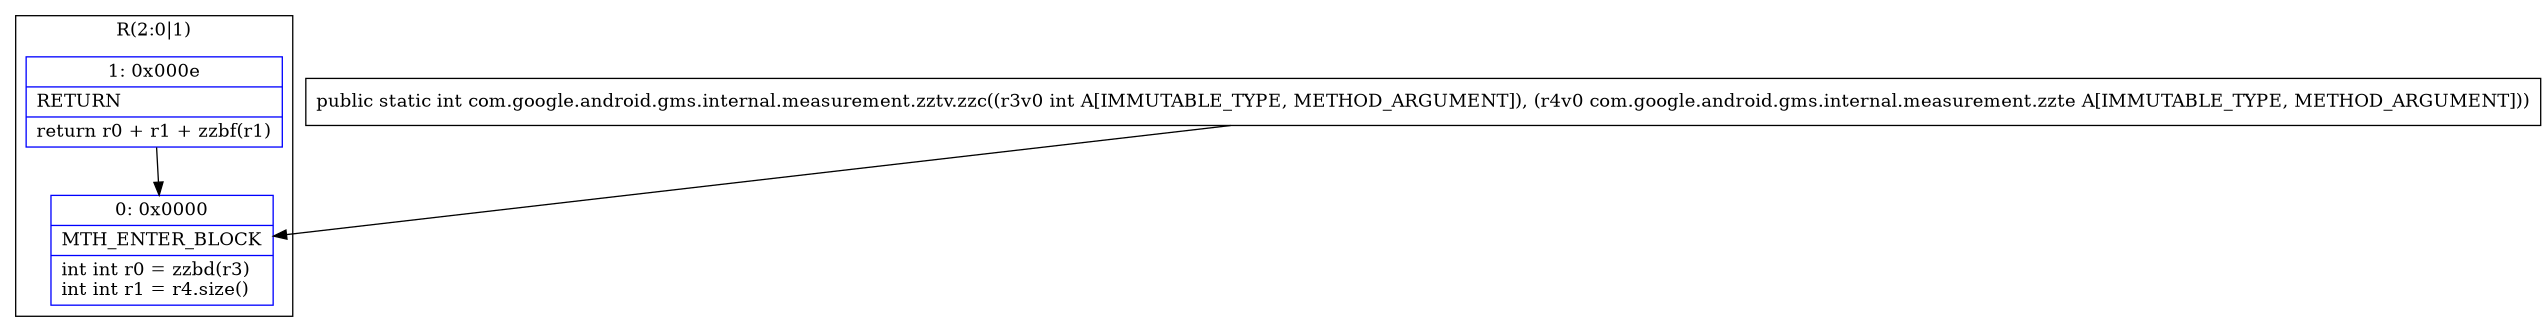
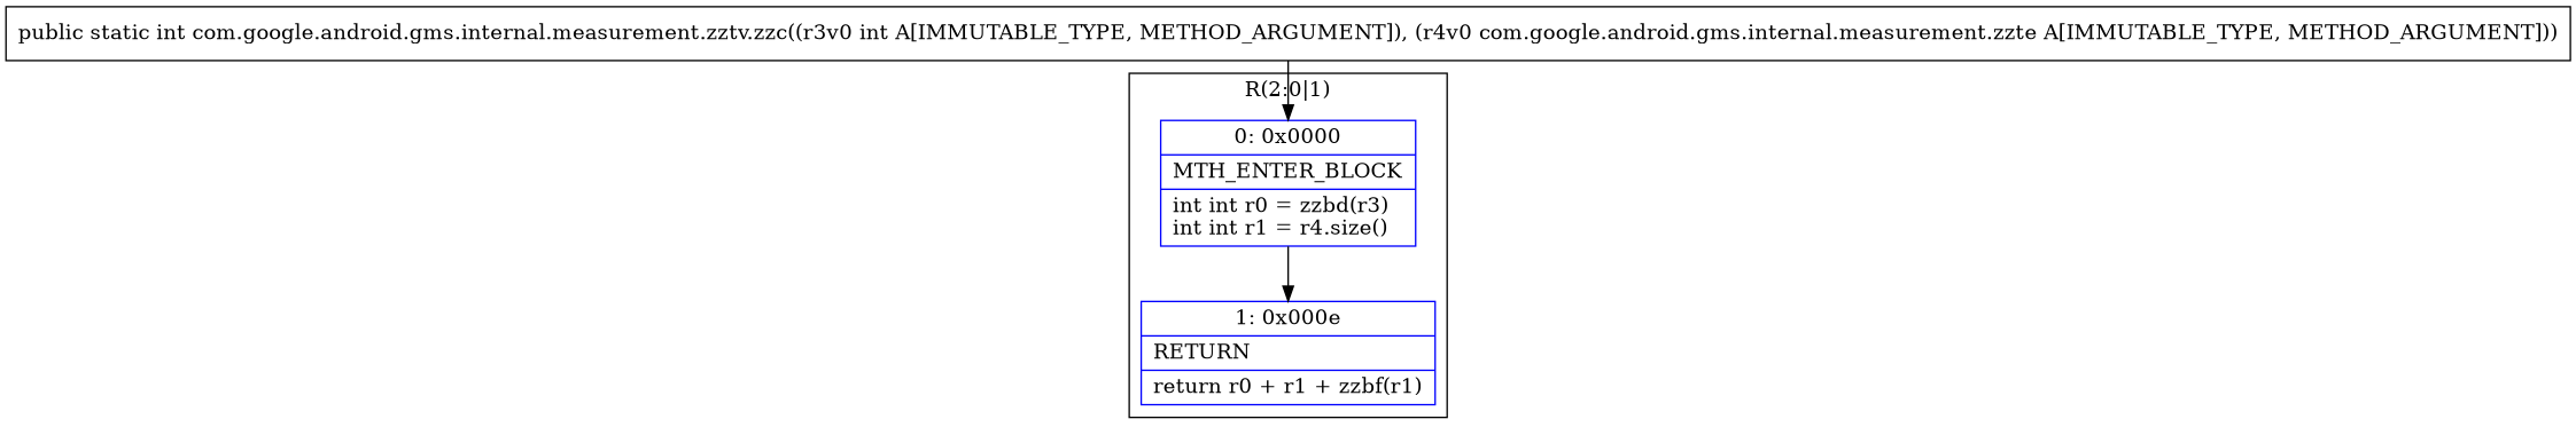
  digraph {
    node [color=blue shape=record]
    n1 [label="{0\:\ 0x0000|MTH_ENTER_BLOCK\l|int int r0 = zzbd(r3)\lint int r1 = r4.size()\l}"]
    n2 [label="{1\:\ 0x000e|RETURN\l|return r0 + r1 + zzbf(r1)\l}"]
    n3 [label="{public static int com.google.android.gms.internal.measurement.zztv.zzc((r3v0 int A[IMMUTABLE_TYPE, METHOD_ARGUMENT]), (r4v0 com.google.android.gms.internal.measurement.zzte A[IMMUTABLE_TYPE, METHOD_ARGUMENT])) }" color=""]
    subgraph cluster_1 {
      label="R(2:0|1)"
      n1
      n2
    }
-   n2 -> n1
+   n1 -> n2
    n3 -> n1
  }
